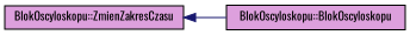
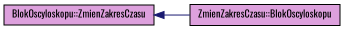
  digraph {
    rankdir=LR
    fontname=Oswald
    node [color=black fillcolor=plum fontname=Oswald fontsize=10 shape=record style=filled]
    n1 [fontcolor=black height=0.2 label="BlokOscyloskopu::ZmienZakresCzasu" width=0.4]
-   n2 [height=0.2 label="BlokOscyloskopu::BlokOscyloskopu" width=0.4]
+   n2 [height=0.2 label="ZmienZakresCzasu::BlokOscyloskopu" width=0.4]
    n1 -> n2 [color=midnightblue dir=back fontname=Oswald fontsize=10 labelfontname=Helvetica labelfontsize=10 style=solid]
  }
